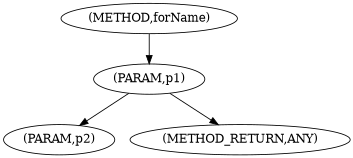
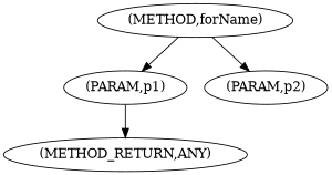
  digraph {
    n1 [label=<(METHOD,forName)>]
    n2 [label=<(PARAM,p1)>]
    n3 [label=<(PARAM,p2)>]
    n4 [label=<(METHOD_RETURN,ANY)>]
    n1 -> n2
-   n2 -> n3
+   n1 -> n3
    n2 -> n4
  }
